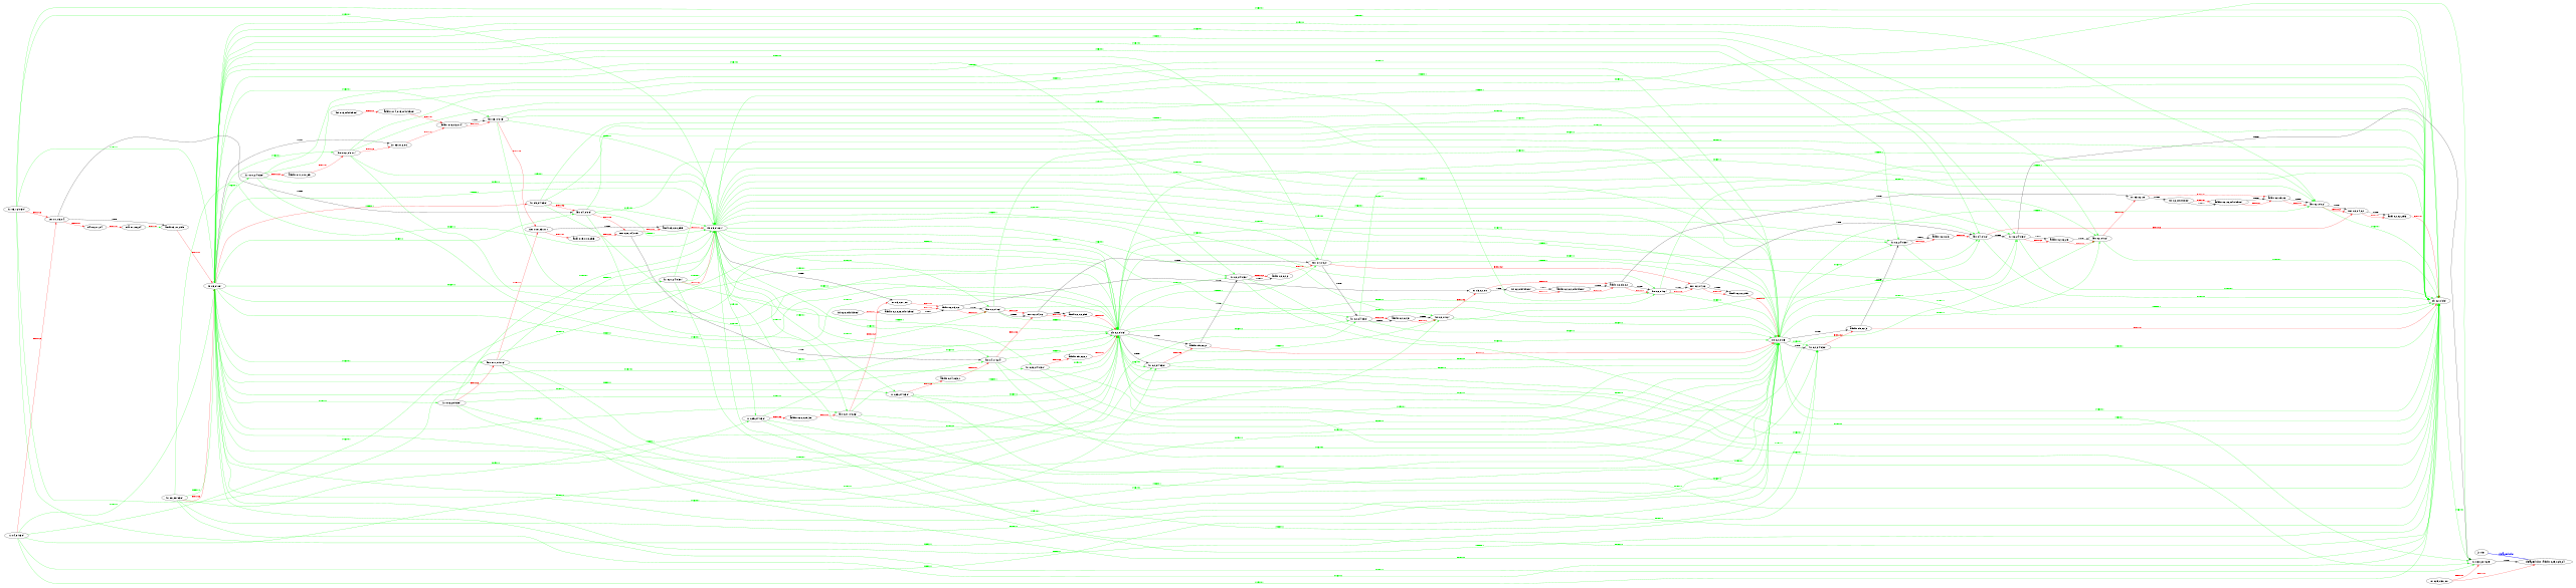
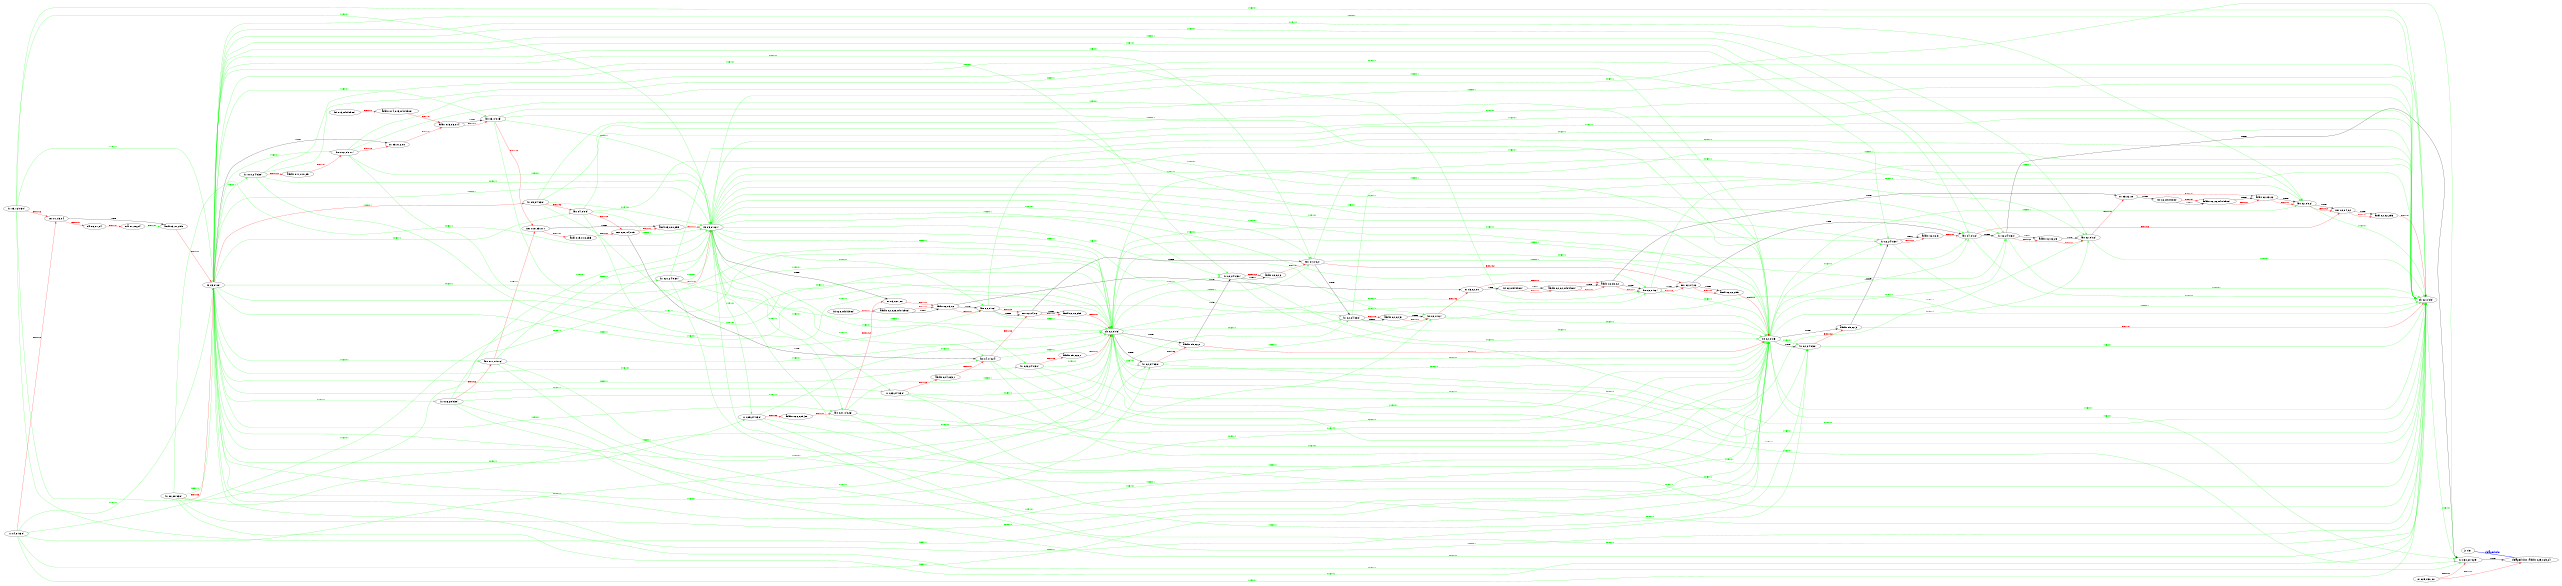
  digraph {
    rankdir=LR
    node [shape=ellipse]
    edge [color=green fontcolor=green]
    n1 [label=" delayed slot : addiu $29,$29,24"]
    n2 [label="jr $31"]
    n3 [label="lw $3,12($30)"]
    n4 [label="sb $2,0($5)"]
    n5 [label="sb $2,0($5)"]
    n6 [label="sb $2,0($5)"]
    n7 [label="sb $3,0($21)"]
    n8 [label="sb $3,0($8)"]
    n9 [label="xor $1,$3,$4"]
    n10 [label="lw $30,20($29)"]
    n11 [label="lbu $2,0($2)"]
    n12 [label="lbu $2,0($2)"]
    n13 [label="lw $2,24($30)"]
    n14 [label="lbu $4,0($2)"]
    n15 [label="lw $2,24($30)"]
    n16 [label="addiu $5,$2,3"]
    n17 [label="lw $2,24($30)"]
    n18 [label="lbu $2,0($2)"]
    n19 [label="lbu $2,0($2)"]
    n20 [label="lw $2,24($30)"]
    n21 [label="lbu $4,0($2)"]
    n22 [label="lw $2,24($30)"]
    n23 [label="addiu $5,$2,2"]
    n24 [label="lw $2,24($30)"]
    n25 [label="lbu $2,0($2)"]
    n26 [label="or $3,$27,$0"]
    n27 [label="lbu $27,0($26)"]
    n28 [label="lw $25,24($30)"]
    n29 [label="lbu $4,0($24)"]
    n30 [label="lw $23,24($30)"]
    n31 [label="lw $22,24($30)"]
    n32 [label="lw $21,24($30)"]
    n33 [label="lbu $17,0($16)"]
    n34 [label="lw $16,28($30)"]
    n35 [label="lbu $3,0($15)"]
    n36 [label="or $3,$12,$0"]
    n37 [label="lbu $12,0($11)"]
    n38 [label="lw $10,24($30)"]
    n39 [label="lbu $4,0($9)"]
    n40 [label="lw $9,24($30)"]
    n41 [label="andi $3,$7,255"]
    n42 [label="sll $6,$1,24"]
    n43 [label="xor $2,$4,$2"]
    n44 [label="or $3,$2,$0"]
    n45 [label="addiu $2,$2,28"]
    n46 [label="addiu $2,$2,3"]
    n47 [label="xor $2,$4,$2"]
    n48 [label="or $3,$2,$0"]
    n49 [label="addiu $2,$2,31"]
    n50 [label="addiu $2,$2,2"]
    n51 [label="xor $2,$4,$2"]
    n52 [label="addu $2,$3,$2"]
    n53 [label="addiu $26,$25,30"]
    n54 [label="addiu $24,$23,1"]
    n55 [label="addiu $5,$22,1"]
    n56 [label="xor $18,$3,$17"]
    n57 [label="addu $15,$3,$14"]
    n58 [label="addiu $11,$10,29"]
    n59 [label="xor $20,$4,$19"]
    n60 [label="sra $7,$6,24"]
    n61 [label="andi $2,$2,255"]
    n62 [label="addu $2,$3,$2"]
    n63 [label="lui $2,%hi(sbox)"]
    n64 [label="addiu $2,$2,%lo(sbox)"]
    n65 [label="andi $2,$2,255"]
    n66 [label="addu $2,$3,$2"]
    n67 [label="lui $2,%hi(sbox)"]
    n68 [label="addiu $2,$2,%lo(sbox)"]
    n69 [label="andi $2,$2,255"]
    n70 [label="andi $3,$20,255"]
    n71 [label="andi $19,$18,255"]
    n72 [label="lw $4,8($30)"]
    n73 [label="or $29,$30,$0"]
    n74 [label="lw $8,28($30)"]
    n75 [label="lui $13,%hi(sbox)"]
    n76 [label="addiu $14,$13,%lo(sbox)"]
    n77 [label="lui $28,%hi(sbox)"]
    n78 [label="addiu $2,$28,%lo(sbox)"]
    n2 -> n1 [color=blue dir=none fontcolor=blue label=delayed_slot style=bold]
    n3 -> n4 [label=MEM1]
    n3 -> n5 [label=MEM1]
    n3 -> n6 [label=MEM1]
    n3 -> n7 [label=MEM1]
    n3 -> n8 [label=MEM1]
    n3 -> n9 [color=red fontcolor=red label=RAW_2]
    n4 -> n10 [label=MEM1]
    n5 -> n4 [label=MEM1]
    n5 -> n10 [label=MEM1]
    n5 -> n11 [label=MEM1]
    n5 -> n12 [label=MEM1]
    n5 -> n13 [label=MEM1]
    n5 -> n14 [label=MEM1]
    n5 -> n15 [label=MEM1]
    n5 -> n16 [label=WAR color="" fontcolor=""]
    n5 -> n17 [label=WAR color="" fontcolor=""]
    n5 -> n17 [label=MEM1]
    n6 -> n4 [label=MEM1]
    n6 -> n5 [label=MEM1]
    n6 -> n10 [label=MEM1]
    n6 -> n11 [label=MEM1]
    n6 -> n12 [label=MEM1]
    n6 -> n13 [label=MEM1]
    n6 -> n14 [label=MEM1]
    n6 -> n15 [label=MEM1]
    n6 -> n17 [label=MEM1]
    n6 -> n18 [label=MEM1]
    n6 -> n19 [label=MEM1]
    n6 -> n20 [label=MEM1]
    n6 -> n21 [label=MEM1]
    n6 -> n22 [label=MEM1]
    n6 -> n23 [label=WAR color="" fontcolor=""]
    n6 -> n24 [label=WAR color="" fontcolor=""]
    n6 -> n24 [label=MEM1]
    n7 -> n4 [label=MEM1]
    n7 -> n5 [label=MEM1]
    n7 -> n6 [label=MEM1]
    n7 -> n10 [label=MEM1]
    n7 -> n11 [label=MEM1]
    n7 -> n12 [label=MEM1]
    n7 -> n13 [label=MEM1]
    n7 -> n14 [label=MEM1]
    n7 -> n15 [label=MEM1]
    n7 -> n17 [label=MEM1]
    n7 -> n18 [label=MEM1]
    n7 -> n19 [label=MEM1]
    n7 -> n20 [label=MEM1]
    n7 -> n21 [label=MEM1]
    n7 -> n22 [label=MEM1]
    n7 -> n24 [label=MEM1]
    n7 -> n25 [label=MEM1]
    n7 -> n26 [label=WAR color="" fontcolor=""]
    n7 -> n27 [label=MEM1]
    n7 -> n28 [label=MEM1]
    n7 -> n29 [label=MEM1]
    n7 -> n30 [label=MEM1]
    n7 -> n31 [label=MEM1]
    n8 -> n4 [label=MEM1]
    n8 -> n5 [label=MEM1]
    n8 -> n6 [label=MEM1]
    n8 -> n7 [label=MEM1]
    n8 -> n10 [label=MEM1]
    n8 -> n11 [label=MEM1]
    n8 -> n12 [label=MEM1]
    n8 -> n13 [label=MEM1]
    n8 -> n14 [label=MEM1]
    n8 -> n15 [label=MEM1]
    n8 -> n17 [label=MEM1]
    n8 -> n18 [label=MEM1]
    n8 -> n19 [label=MEM1]
    n8 -> n20 [label=MEM1]
    n8 -> n21 [label=MEM1]
    n8 -> n22 [label=MEM1]
    n8 -> n24 [label=MEM1]
    n8 -> n25 [label=MEM1]
    n8 -> n27 [label=MEM1]
    n8 -> n28 [label=MEM1]
    n8 -> n29 [label=MEM1]
    n8 -> n30 [label=MEM1]
    n8 -> n31 [label=MEM1]
    n8 -> n32 [label=MEM1]
    n8 -> n33 [label=MEM1]
    n8 -> n34 [label=MEM1]
    n8 -> n35 [label=MEM1]
    n8 -> n36 [label=WAR color="" fontcolor=""]
    n8 -> n37 [label=MEM1]
    n8 -> n38 [label=MEM1]
    n8 -> n39 [label=MEM1]
    n8 -> n40 [color=red label=MEM1]
-   n9 -> n39 [label=WAR color="" fontcolor=""]
    n9 -> n41 [label=WAR color="" fontcolor=""]
    n9 -> n42 [color=red fontcolor=red label=RAW_1]
    n10 -> n1 [label=WAR color="" fontcolor=""]
    n11 -> n4 [label=MEM1]
    n11 -> n43 [color=red fontcolor=red label=RAW_2]
    n11 -> n43 [label=WAR color="" fontcolor=""]
    n12 -> n4 [label=MEM1]
    n12 -> n44 [color=red fontcolor=red label=RAW_2]
    n13 -> n4 [label=MEM1]
    n13 -> n10 [label=WAR color="" fontcolor=""]
    n13 -> n45 [color=red fontcolor=red label=RAW_2]
    n13 -> n45 [label=WAW color="" fontcolor=""]
    n14 -> n4 [label=MEM1]
    n14 -> n13 [label=WAR color="" fontcolor=""]
    n14 -> n43 [color=red fontcolor=red label=RAW_2]
    n15 -> n4 [label=MEM1]
    n15 -> n46 [color=red fontcolor=red label=RAW_2]
    n15 -> n46 [label=WAW color="" fontcolor=""]
    n16 -> n4 [color=red fontcolor=red label=RAW_1]
    n16 -> n15 [label=WAR color="" fontcolor=""]
    n17 -> n4 [label=MEM1]
    n17 -> n16 [color=red fontcolor=red label=RAW_2]
    n18 -> n4 [label=MEM1]
    n18 -> n5 [label=MEM1]
    n18 -> n47 [color=red fontcolor=red label=RAW_2]
    n18 -> n47 [label=WAR color="" fontcolor=""]
    n19 -> n4 [label=MEM1]
    n19 -> n5 [label=MEM1]
    n19 -> n48 [color=red fontcolor=red label=RAW_2]
    n20 -> n4 [label=MEM1]
    n20 -> n5 [label=MEM1]
    n20 -> n49 [color=red fontcolor=red label=RAW_2]
    n20 -> n49 [label=WAW color="" fontcolor=""]
    n21 -> n4 [label=MEM1]
    n21 -> n5 [label=MEM1]
    n21 -> n20 [label=WAR color="" fontcolor=""]
    n21 -> n47 [color=red fontcolor=red label=RAW_2]
    n22 -> n4 [label=MEM1]
    n22 -> n5 [label=MEM1]
    n22 -> n50 [color=red fontcolor=red label=RAW_2]
    n22 -> n50 [label=WAW color="" fontcolor=""]
    n23 -> n5 [color=red fontcolor=red label=RAW_1]
    n23 -> n22 [label=WAR color="" fontcolor=""]
    n24 -> n4 [label=MEM1]
    n24 -> n5 [label=MEM1]
    n24 -> n23 [color=red fontcolor=red label=RAW_2]
    n25 -> n4 [label=MEM1]
    n25 -> n5 [label=MEM1]
    n25 -> n6 [label=MEM1]
    n25 -> n51 [color=red fontcolor=red label=RAW_2]
    n25 -> n51 [label=WAR color="" fontcolor=""]
    n26 -> n52 [color=red fontcolor=red label=RAW_1]
    n27 -> n4 [label=MEM1]
    n27 -> n5 [label=MEM1]
    n27 -> n6 [label=MEM1]
    n27 -> n26 [color=red fontcolor=red label=RAW_2]
    n28 -> n4 [label=MEM1]
    n28 -> n5 [label=MEM1]
    n28 -> n6 [label=MEM1]
    n28 -> n53 [color=red fontcolor=red label=RAW_2]
    n29 -> n4 [label=MEM1]
    n29 -> n5 [label=MEM1]
    n29 -> n6 [label=MEM1]
    n29 -> n51 [color=red fontcolor=red label=RAW_2]
    n30 -> n4 [label=MEM1]
    n30 -> n5 [label=MEM1]
    n30 -> n6 [label=MEM1]
    n30 -> n54 [color=red fontcolor=red label=RAW_2]
    n31 -> n4 [label=MEM1]
    n31 -> n5 [label=MEM1]
    n31 -> n6 [label=MEM1]
    n31 -> n55 [color=red fontcolor=red label=RAW_2]
    n32 -> n4 [label=MEM1]
    n32 -> n5 [label=MEM1]
    n32 -> n6 [label=MEM1]
    n32 -> n7 [color=red fontcolor=red label=RAW_2]
    n32 -> n7 [label=MEM1]
    n33 -> n4 [label=MEM1]
    n33 -> n5 [label=MEM1]
    n33 -> n6 [label=MEM1]
    n33 -> n7 [label=MEM1]
    n33 -> n56 [color=red fontcolor=red label=MEM1]
    n34 -> n4 [label=MEM1]
    n34 -> n5 [label=MEM1]
    n34 -> n6 [label=MEM1]
    n34 -> n7 [label=MEM1]
    n34 -> n33 [color=red fontcolor=red label=RAW_2]
    n35 -> n4 [label=MEM1]
    n35 -> n5 [label=MEM1]
    n35 -> n6 [label=MEM1]
    n35 -> n7 [label=MEM1]
    n35 -> n56 [color=red fontcolor=red label=RAW_2]
    n36 -> n57 [color=red fontcolor=red label=RAW_1]
    n37 -> n4 [label=MEM1]
    n37 -> n5 [label=MEM1]
    n37 -> n6 [label=MEM1]
    n37 -> n7 [label=MEM1]
    n37 -> n36 [color=red fontcolor=red label=RAW_2]
    n38 -> n4 [label=MEM1]
    n38 -> n5 [label=MEM1]
    n38 -> n6 [label=MEM1]
    n38 -> n7 [label=MEM1]
    n38 -> n58 [color=red fontcolor=red label=RAW_2]
    n39 -> n4 [label=MEM1]
    n39 -> n5 [label=MEM1]
    n39 -> n6 [label=MEM1]
    n39 -> n7 [label=MEM1]
    n39 -> n59 [color=red fontcolor=red label=RAW_2]
    n40 -> n4 [label=MEM1]
    n40 -> n5 [label=MEM1]
    n40 -> n6 [label=MEM1]
    n40 -> n7 [label=MEM1]
    n40 -> n39 [color=red fontcolor=red label=RAW_2]
    n41 -> n8 [color=red fontcolor=red label=RAW_1]
    n42 -> n60 [color=red fontcolor=red label=RAW_1]
    n43 -> n61 [color=red fontcolor=red label=RAW_1]
    n43 -> n61 [label=WAR color="" fontcolor=""]
    n44 -> n62 [color=red fontcolor=red label=RAW_1]
    n44 -> n63 [label=WAR color="" fontcolor=""]
    n45 -> n12 [color=red fontcolor=red label=RAW_1]
    n45 -> n12 [label=WAR color="" fontcolor=""]
    n46 -> n14 [color=red fontcolor=red label=RAW_1]
    n47 -> n14 [label=WAR color="" fontcolor=""]
    n47 -> n65 [color=red fontcolor=red label=RAW_1]
    n47 -> n65 [label=WAR color="" fontcolor=""]
    n48 -> n66 [color=red fontcolor=red label=RAW_1]
    n48 -> n67 [label=WAR color="" fontcolor=""]
    n49 -> n19 [color=red fontcolor=red label=RAW_1]
    n49 -> n19 [label=WAR color="" fontcolor=""]
    n50 -> n21 [color=red fontcolor=red label=RAW_1]
    n51 -> n21 [label=WAR color="" fontcolor=""]
    n51 -> n69 [color=red fontcolor=red label=RAW_1]
    n51 -> n69 [label=WAR color="" fontcolor=""]
    n52 -> n25 [color=red fontcolor=red label=RAW_1]
    n52 -> n25 [label=WAR color="" fontcolor=""]
    n52 -> n48 [label=WAR color="" fontcolor=""]
    n53 -> n27 [color=red fontcolor=red label=RAW_1]
    n54 -> n29 [color=red fontcolor=red label=RAW_1]
    n55 -> n6 [color=red fontcolor=red label=RAW_1]
    n56 -> n70 [label=WAR color="" fontcolor=""]
    n56 -> n71 [color=red fontcolor=red label=RAW_1]
    n57 -> n35 [color=red fontcolor=red label=RAW_1]
    n57 -> n35 [label=WAR color="" fontcolor=""]
    n58 -> n37 [color=red fontcolor=red label=RAW_1]
    n59 -> n29 [label=WAR color="" fontcolor=""]
    n59 -> n70 [color=red fontcolor=red label=RAW_1]
    n60 -> n41 [fontcolor=red label=RAW_1]
    n61 -> n4 [color=red fontcolor=red label=RAW_1]
    n62 -> n11 [color=red fontcolor=red label=RAW_1]
    n62 -> n11 [label=WAR color="" fontcolor=""]
    n63 -> n64 [color=red fontcolor=red label=RAW_1]
    n63 -> n64 [label=WAW color="" fontcolor=""]
    n64 -> n62 [color=red fontcolor=red label=RAW_1]
    n64 -> n62 [label=WAR color="" fontcolor=""]
    n65 -> n5 [color=red fontcolor=red label=RAW_1]
    n66 -> n18 [color=red fontcolor=red label=RAW_1]
    n66 -> n18 [label=WAR color="" fontcolor=""]
    n66 -> n44 [label=WAR color="" fontcolor=""]
    n67 -> n68 [color=red fontcolor=red label=RAW_1]
    n67 -> n68 [label=WAW color="" fontcolor=""]
    n68 -> n66 [color=red fontcolor=red label=RAW_1]
    n68 -> n66 [label=WAR color="" fontcolor=""]
    n69 -> n6 [color=red fontcolor=red label=RAW_1]
    n70 -> n7 [color=red fontcolor=red label=RAW_1]
    n71 -> n59 [color=red fontcolor=red label=RAW_1]
    n72 -> n4 [label=MEM1]
    n72 -> n5 [label=MEM1]
    n72 -> n6 [label=MEM1]
    n72 -> n7 [label=MEM1]
    n72 -> n8 [label=MEM1]
    n72 -> n9 [color=red fontcolor=red label=RAW_2]
    n73 -> n1 [color=red fontcolor=red label=RAW_1]
    n73 -> n10 [color=red fontcolor=red label=RAW_1]
    n74 -> n4 [label=MEM1]
    n74 -> n5 [label=MEM1]
    n74 -> n6 [label=MEM1]
    n74 -> n7 [label=MEM1]
    n74 -> n8 [color=red fontcolor=red label=RAW_2]
    n74 -> n8 [label=MEM1]
    n75 -> n76 [color=red fontcolor=red label=RAW_1]
    n76 -> n57 [color=red fontcolor=red label=RAW_1]
    n77 -> n78 [color=red fontcolor=red label=RAW_1]
    n78 -> n52 [color=red fontcolor=red label=RAW_1]
    n78 -> n52 [label=WAW color="" fontcolor=""]
  }
